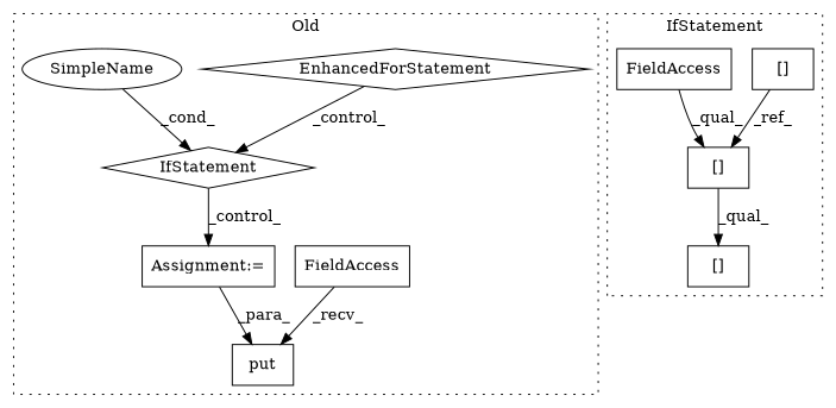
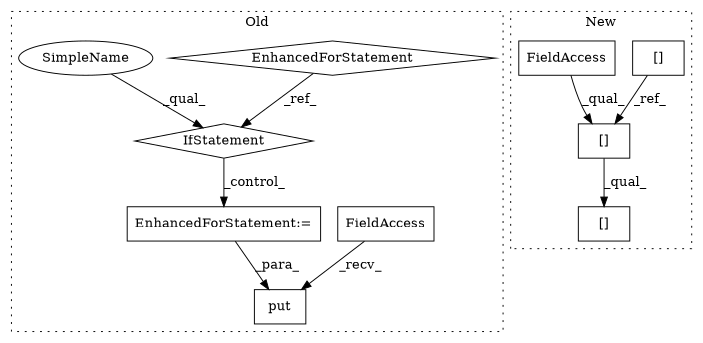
  digraph {
    node [a=2 l="15,1" shape=box]
    n1 [a=32 l="4,1" label=put s="7845,7862"]
    n2 [a=22 l=7 label=FieldAccess s=7837]
-   n3 [a=7 l=1 label="Assignment:=" s=7824]
+   n3 [a=7 l=1 label="EnhancedForStatement:=" s=7824]
    n4 [a=70 l="73,2" label=EnhancedForStatement s="7614,7715" shape=diamond]
    n5 [a=25 l="4,2" label=IfStatement s="7725,7761" shape=diamond]
    n6 [a=42 label=SimpleName shape=ellipse l=""]
    n7 [l="29,1" label="[]" s="6018,6056"]
    n8 [label="[]" s="5981,6001"]
    n9 [label="[]" s="6018,6045"]
    n10 [a=22 l=14 label=FieldAccess s=6018]
    subgraph cluster_1 {
      label=Old
      style=dotted
      n1
      n2
      n3
      n4
      n5
      n6
    }
    subgraph cluster_2 {
-     label=IfStatement
+     label=New
      style=dotted
      n7
      n8
      n9
      n10
    }
    n2 -> n1 [label=_recv_]
    n3 -> n1 [label=_para_]
-   n4 -> n5 [label=_control_]
+   n4 -> n5 [label=_ref_]
    n5 -> n3 [label=_control_]
-   n6 -> n5 [label=_cond_]
+   n6 -> n5 [label=_qual_]
    n8 -> n9 [label=_ref_]
    n9 -> n7 [label=_qual_]
    n10 -> n9 [label=_qual_]
  }
